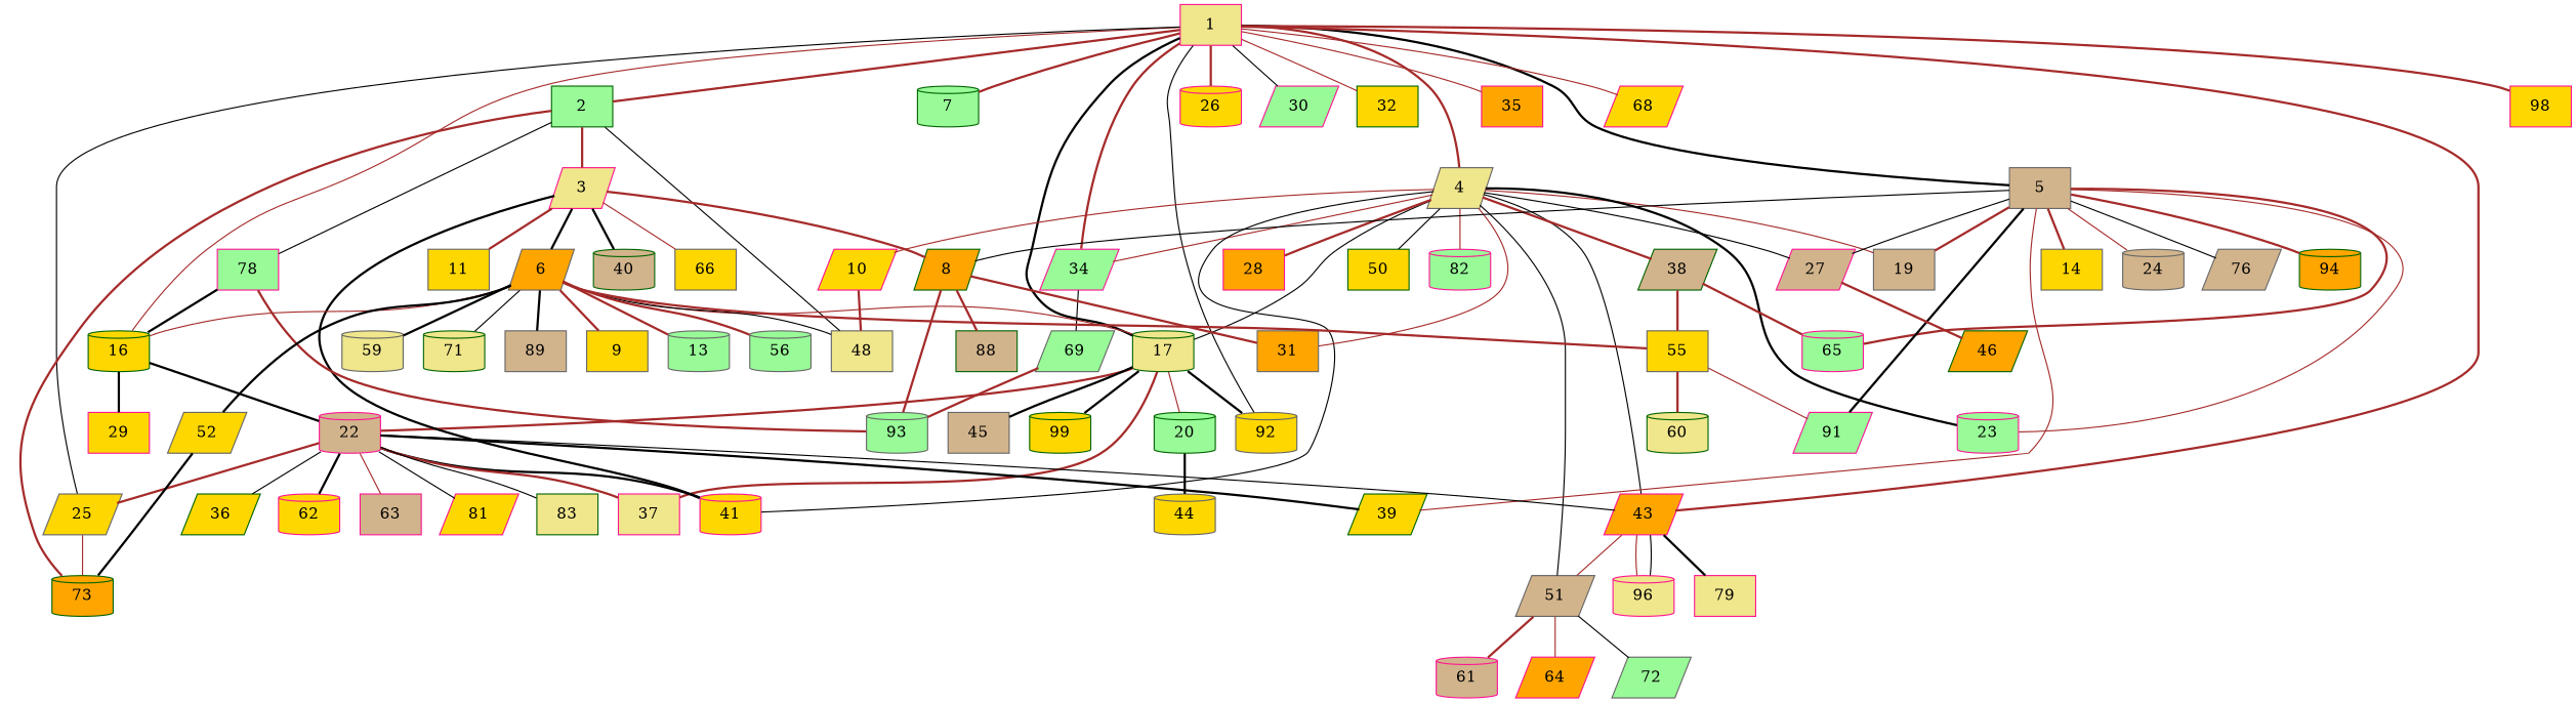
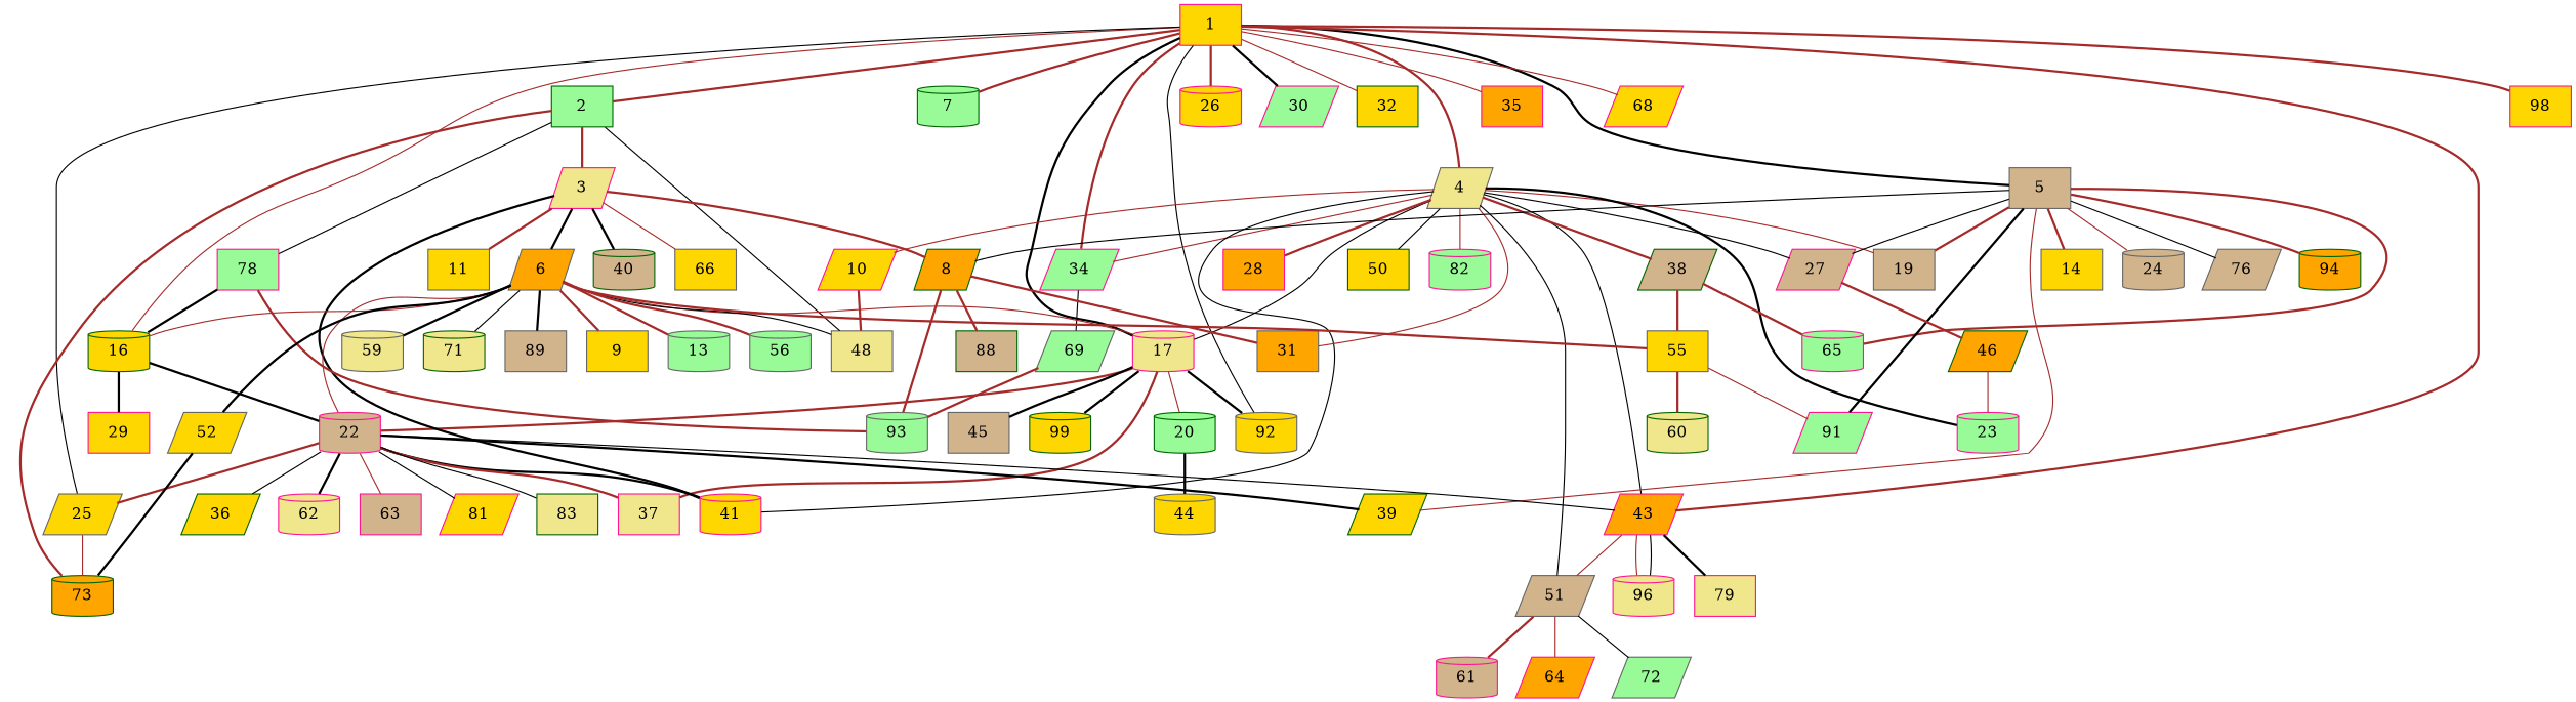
  graph {
    node [color=deeppink fillcolor=gold shape=cylinder style=filled]
    edge [color=brown style=bold]
-   1 [fillcolor=khaki shape=box super="+95"]
+   1 [shape=box super="+95"]
    2 [color=darkgreen fillcolor=palegreen shape=box]
    4 [color=gray40 fillcolor=khaki shape=parallelogram super="+15"]
    5 [color=gray40 fillcolor=tan shape=box super="+21"]
    7 [color=darkgreen fillcolor=palegreen]
    16 [color=darkgreen]
-   17 [color=darkgreen fillcolor=khaki super="+49"]
+   17 [fillcolor=khaki super="+49"]
    25 [color=gray40 shape=parallelogram super="+67"]
    26 [super="+70"]
    30 [fillcolor=palegreen shape=parallelogram]
    32 [color=darkgreen shape=box]
    34 [fillcolor=palegreen shape=parallelogram super="+42"]
    35 [fillcolor=orange shape=box]
    43 [fillcolor=orange shape=parallelogram super="+57"]
    68 [shape=parallelogram]
    92 [color=gray40]
    98 [shape=box]
    3 [fillcolor=khaki shape=parallelogram super="+33"]
    48 [color=gray40 fillcolor=khaki shape=box super="+86"]
    73 [color=darkgreen fillcolor=orange super="+77"]
    78 [fillcolor=palegreen shape=box super="+97"]
    41
    10 [shape=parallelogram]
    19 [color=gray40 fillcolor=tan shape=box super="+85"]
    23 [fillcolor=palegreen super="+53"]
    27 [fillcolor=tan shape=parallelogram]
    28 [fillcolor=orange shape=box]
    31 [color=gray40 fillcolor=orange shape=box super="+84"]
    38 [color=darkgreen fillcolor=tan shape=parallelogram]
    50 [color=darkgreen shape=box super="+54"]
    51 [color=gray40 fillcolor=tan shape=parallelogram super="+58"]
    82 [fillcolor=palegreen]
    8 [color=darkgreen fillcolor=orange shape=parallelogram super="+18"]
    14 [color=gray40 shape=box]
    24 [color=gray40 fillcolor=tan]
    39 [color=darkgreen shape=parallelogram]
    65 [fillcolor=palegreen super="+80"]
    76 [color=gray40 fillcolor=tan shape=parallelogram]
    91 [fillcolor=palegreen shape=parallelogram]
    94 [color=darkgreen fillcolor=orange]
    22 [fillcolor=tan super="+87"]
    29 [shape=box]
    20 [color=darkgreen fillcolor=palegreen]
    37 [fillcolor=khaki shape=box super="+47"]
    45 [color=gray40 fillcolor=tan shape=box]
    99 [color=darkgreen]
    69 [color=gray40 fillcolor=palegreen shape=parallelogram super="+90"]
    79 [fillcolor=khaki shape=box]
    96 [fillcolor=khaki]
    6 [color=gray40 fillcolor=orange shape=parallelogram super="+12"]
    11 [color=gray40 shape=box]
    40 [color=darkgreen fillcolor=tan]
    66 [color=gray40 shape=box]
    93 [color=gray40 fillcolor=palegreen]
    9 [color=gray40 shape=box]
    13 [color=gray40 fillcolor=palegreen]
    52 [color=gray40 shape=parallelogram]
    55 [color=gray40 shape=box super="+74"]
    56 [color=gray40 fillcolor=palegreen]
    59 [color=gray40 fillcolor=khaki super="+75"]
    71 [color=darkgreen fillcolor=khaki]
    89 [color=gray40 fillcolor=tan shape=box]
    88 [color=darkgreen fillcolor=tan shape=box]
    46 [color=darkgreen fillcolor=orange shape=parallelogram]
    61 [fillcolor=tan]
    64 [fillcolor=orange shape=parallelogram]
    72 [color=gray40 fillcolor=palegreen shape=parallelogram]
    36 [color=darkgreen shape=parallelogram]
-   62
+   62 [fillcolor=khaki]
    63 [fillcolor=tan shape=box]
    81 [shape=parallelogram]
    83 [color=darkgreen fillcolor=khaki shape=box]
    60 [color=darkgreen fillcolor=khaki]
    44 [color=gray40]
    1 -- 2
    1 -- 4
    1 -- 5 [color=black]
    1 -- 7
    1 -- 16 [style=solid]
    1 -- 17 [color=black]
    1 -- 25 [color=black style=solid weight=2]
    1 -- 26
-   1 -- 30 [color=black style=solid]
+   1 -- 30 [color=black]
    1 -- 32 [style=solid]
    1 -- 34
    1 -- 35 [style=solid]
    1 -- 43
    1 -- 68 [style=solid]
    1 -- 92 [color=black style=solid]
    1 -- 98
    2 -- 3
    2 -- 48 [color=black style=solid]
    2 -- 73
    2 -- 78 [color=black style=solid]
    4 -- 17 [color=black style=solid]
    4 -- 34 [style=solid]
    4 -- 43 [color=black style=solid]
    4 -- 41 [color=black style=solid]
    4 -- 10 [style=solid]
    4 -- 19 [style=solid]
    4 -- 23 [color=black]
    4 -- 27 [color=black style=solid]
    4 -- 28
    4 -- 31 [style=solid]
    4 -- 38
    4 -- 50 [color=black style=solid]
    4 -- 51 [color=black style=solid]
    4 -- 82 [style=solid]
    5 -- 19
-   5 -- 23 [style=solid]
+   46 -- 23 [style=solid]
    5 -- 27 [color=black style=solid]
    5 -- 8 [color=black style=solid]
    5 -- 14
    5 -- 24 [style=solid]
    5 -- 39 [style=solid]
    5 -- 65
    5 -- 76 [color=black style=solid]
    5 -- 91 [color=black]
    5 -- 94
    16 -- 22 [color=black]
    16 -- 29 [color=black]
    17 -- 92 [color=black]
    17 -- 22
    17 -- 20 [style=solid]
    17 -- 37
    17 -- 45 [color=black]
    17 -- 99 [color=black]
    25 -- 73 [style=solid]
    34 -- 69 [color=black style=solid]
    43 -- 51 [style=solid]
    43 -- 79 [color=black]
    43 -- 96 [style=solid]
    43 -- 96 [color=black style=solid]
    3 -- 41 [color=black]
    3 -- 8
    3 -- 6 [color=black]
    3 -- 11
    3 -- 40 [color=black]
    3 -- 66 [style=solid]
    78 -- 16 [color=black]
    78 -- 93
    10 -- 48
    27 -- 46
    38 -- 65
    38 -- 55
    51 -- 61
    51 -- 64 [style=solid]
    51 -- 72 [color=black style=solid]
    8 -- 31
    8 -- 93
    8 -- 88
    22 -- 25
    22 -- 43 [color=black style=solid]
    22 -- 41 [color=black]
    22 -- 39 [color=black]
    22 -- 37
    22 -- 36 [color=black style=solid]
    22 -- 62 [color=black]
    22 -- 63 [style=solid]
    22 -- 81 [color=black style=solid]
    22 -- 83 [color=black style=solid]
    20 -- 44 [color=black]
    69 -- 93
    6 -- 16 [style=solid]
    6 -- 17 [style=solid]
    6 -- 48 [color=black style=solid]
+   6 -- 22 [style=solid]
    6 -- 9
    6 -- 13
    6 -- 52 [color=black]
    6 -- 55
    6 -- 56
    6 -- 59 [color=black]
    6 -- 71 [color=black style=solid]
    6 -- 89 [color=black]
    52 -- 73 [color=black]
    55 -- 91 [style=solid]
    55 -- 60
  }
